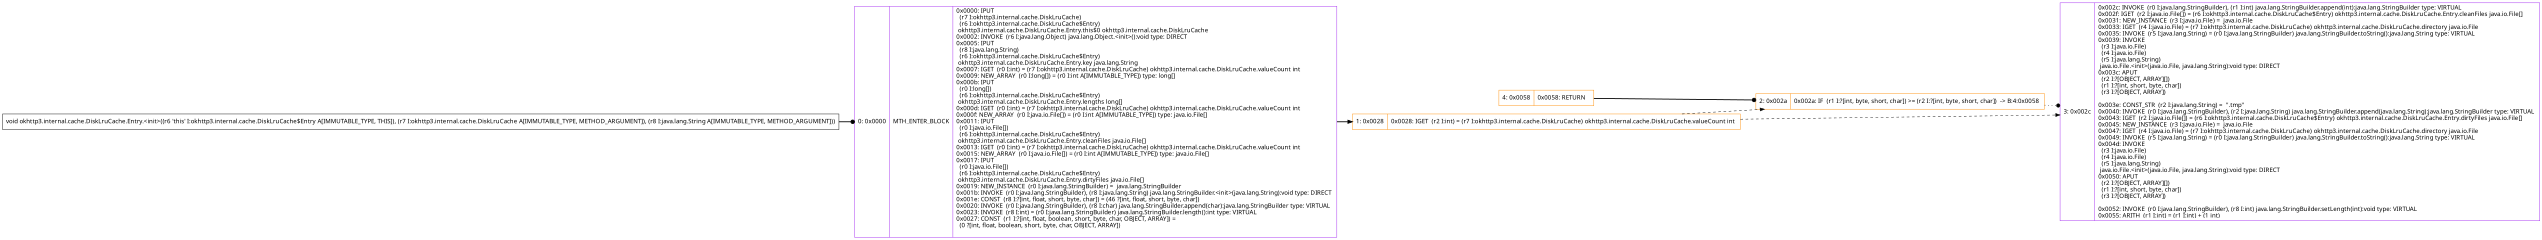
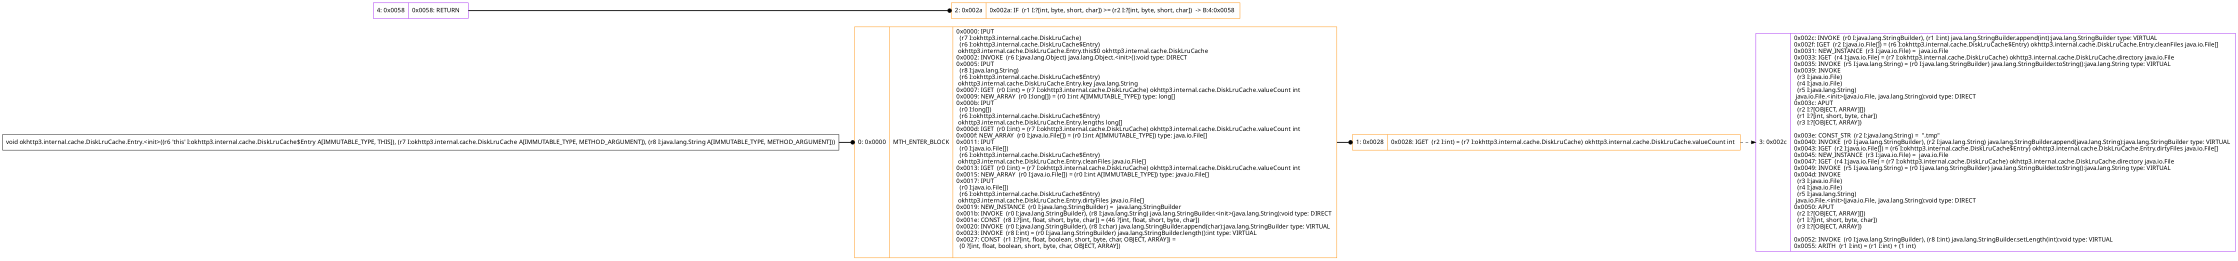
  digraph {
    fontname="Noto Sans"
    rankdir=LR
    node [color=darkorange fontname="Noto Sans" shape=record]
    edge [arrowhead=dot fontname="Noto Sans" style=bold]
-   n1 [color=purple label="{0\:\ 0x0000|MTH_ENTER_BLOCK\l|0x0000: IPUT  \l  (r7 I:okhttp3.internal.cache.DiskLruCache)\l  (r6 I:okhttp3.internal.cache.DiskLruCache$Entry)\l okhttp3.internal.cache.DiskLruCache.Entry.this$0 okhttp3.internal.cache.DiskLruCache \l0x0002: INVOKE  (r6 I:java.lang.Object) java.lang.Object.\<init\>():void type: DIRECT \l0x0005: IPUT  \l  (r8 I:java.lang.String)\l  (r6 I:okhttp3.internal.cache.DiskLruCache$Entry)\l okhttp3.internal.cache.DiskLruCache.Entry.key java.lang.String \l0x0007: IGET  (r0 I:int) = (r7 I:okhttp3.internal.cache.DiskLruCache) okhttp3.internal.cache.DiskLruCache.valueCount int \l0x0009: NEW_ARRAY  (r0 I:long[]) = (r0 I:int A[IMMUTABLE_TYPE]) type: long[] \l0x000b: IPUT  \l  (r0 I:long[])\l  (r6 I:okhttp3.internal.cache.DiskLruCache$Entry)\l okhttp3.internal.cache.DiskLruCache.Entry.lengths long[] \l0x000d: IGET  (r0 I:int) = (r7 I:okhttp3.internal.cache.DiskLruCache) okhttp3.internal.cache.DiskLruCache.valueCount int \l0x000f: NEW_ARRAY  (r0 I:java.io.File[]) = (r0 I:int A[IMMUTABLE_TYPE]) type: java.io.File[] \l0x0011: IPUT  \l  (r0 I:java.io.File[])\l  (r6 I:okhttp3.internal.cache.DiskLruCache$Entry)\l okhttp3.internal.cache.DiskLruCache.Entry.cleanFiles java.io.File[] \l0x0013: IGET  (r0 I:int) = (r7 I:okhttp3.internal.cache.DiskLruCache) okhttp3.internal.cache.DiskLruCache.valueCount int \l0x0015: NEW_ARRAY  (r0 I:java.io.File[]) = (r0 I:int A[IMMUTABLE_TYPE]) type: java.io.File[] \l0x0017: IPUT  \l  (r0 I:java.io.File[])\l  (r6 I:okhttp3.internal.cache.DiskLruCache$Entry)\l okhttp3.internal.cache.DiskLruCache.Entry.dirtyFiles java.io.File[] \l0x0019: NEW_INSTANCE  (r0 I:java.lang.StringBuilder) =  java.lang.StringBuilder \l0x001b: INVOKE  (r0 I:java.lang.StringBuilder), (r8 I:java.lang.String) java.lang.StringBuilder.\<init\>(java.lang.String):void type: DIRECT \l0x001e: CONST  (r8 I:?[int, float, short, byte, char]) = (46 ?[int, float, short, byte, char]) \l0x0020: INVOKE  (r0 I:java.lang.StringBuilder), (r8 I:char) java.lang.StringBuilder.append(char):java.lang.StringBuilder type: VIRTUAL \l0x0023: INVOKE  (r8 I:int) = (r0 I:java.lang.StringBuilder) java.lang.StringBuilder.length():int type: VIRTUAL \l0x0027: CONST  (r1 I:?[int, float, boolean, short, byte, char, OBJECT, ARRAY]) = \l  (0 ?[int, float, boolean, short, byte, char, OBJECT, ARRAY])\l \l}"]
+   n1 [label="{0\:\ 0x0000|MTH_ENTER_BLOCK\l|0x0000: IPUT  \l  (r7 I:okhttp3.internal.cache.DiskLruCache)\l  (r6 I:okhttp3.internal.cache.DiskLruCache$Entry)\l okhttp3.internal.cache.DiskLruCache.Entry.this$0 okhttp3.internal.cache.DiskLruCache \l0x0002: INVOKE  (r6 I:java.lang.Object) java.lang.Object.\<init\>():void type: DIRECT \l0x0005: IPUT  \l  (r8 I:java.lang.String)\l  (r6 I:okhttp3.internal.cache.DiskLruCache$Entry)\l okhttp3.internal.cache.DiskLruCache.Entry.key java.lang.String \l0x0007: IGET  (r0 I:int) = (r7 I:okhttp3.internal.cache.DiskLruCache) okhttp3.internal.cache.DiskLruCache.valueCount int \l0x0009: NEW_ARRAY  (r0 I:long[]) = (r0 I:int A[IMMUTABLE_TYPE]) type: long[] \l0x000b: IPUT  \l  (r0 I:long[])\l  (r6 I:okhttp3.internal.cache.DiskLruCache$Entry)\l okhttp3.internal.cache.DiskLruCache.Entry.lengths long[] \l0x000d: IGET  (r0 I:int) = (r7 I:okhttp3.internal.cache.DiskLruCache) okhttp3.internal.cache.DiskLruCache.valueCount int \l0x000f: NEW_ARRAY  (r0 I:java.io.File[]) = (r0 I:int A[IMMUTABLE_TYPE]) type: java.io.File[] \l0x0011: IPUT  \l  (r0 I:java.io.File[])\l  (r6 I:okhttp3.internal.cache.DiskLruCache$Entry)\l okhttp3.internal.cache.DiskLruCache.Entry.cleanFiles java.io.File[] \l0x0013: IGET  (r0 I:int) = (r7 I:okhttp3.internal.cache.DiskLruCache) okhttp3.internal.cache.DiskLruCache.valueCount int \l0x0015: NEW_ARRAY  (r0 I:java.io.File[]) = (r0 I:int A[IMMUTABLE_TYPE]) type: java.io.File[] \l0x0017: IPUT  \l  (r0 I:java.io.File[])\l  (r6 I:okhttp3.internal.cache.DiskLruCache$Entry)\l okhttp3.internal.cache.DiskLruCache.Entry.dirtyFiles java.io.File[] \l0x0019: NEW_INSTANCE  (r0 I:java.lang.StringBuilder) =  java.lang.StringBuilder \l0x001b: INVOKE  (r0 I:java.lang.StringBuilder), (r8 I:java.lang.String) java.lang.StringBuilder.\<init\>(java.lang.String):void type: DIRECT \l0x001e: CONST  (r8 I:?[int, float, short, byte, char]) = (46 ?[int, float, short, byte, char]) \l0x0020: INVOKE  (r0 I:java.lang.StringBuilder), (r8 I:char) java.lang.StringBuilder.append(char):java.lang.StringBuilder type: VIRTUAL \l0x0023: INVOKE  (r8 I:int) = (r0 I:java.lang.StringBuilder) java.lang.StringBuilder.length():int type: VIRTUAL \l0x0027: CONST  (r1 I:?[int, float, boolean, short, byte, char, OBJECT, ARRAY]) = \l  (0 ?[int, float, boolean, short, byte, char, OBJECT, ARRAY])\l \l}"]
    n2 [label="{1\:\ 0x0028|0x0028: IGET  (r2 I:int) = (r7 I:okhttp3.internal.cache.DiskLruCache) okhttp3.internal.cache.DiskLruCache.valueCount int \l}"]
    n3 [label="{2\:\ 0x002a|0x002a: IF  (r1 I:?[int, byte, short, char]) \>= (r2 I:?[int, byte, short, char])  \-\> B:4:0x0058 \l}"]
    n4 [color=purple label="{3\:\ 0x002c|0x002c: INVOKE  (r0 I:java.lang.StringBuilder), (r1 I:int) java.lang.StringBuilder.append(int):java.lang.StringBuilder type: VIRTUAL \l0x002f: IGET  (r2 I:java.io.File[]) = (r6 I:okhttp3.internal.cache.DiskLruCache$Entry) okhttp3.internal.cache.DiskLruCache.Entry.cleanFiles java.io.File[] \l0x0031: NEW_INSTANCE  (r3 I:java.io.File) =  java.io.File \l0x0033: IGET  (r4 I:java.io.File) = (r7 I:okhttp3.internal.cache.DiskLruCache) okhttp3.internal.cache.DiskLruCache.directory java.io.File \l0x0035: INVOKE  (r5 I:java.lang.String) = (r0 I:java.lang.StringBuilder) java.lang.StringBuilder.toString():java.lang.String type: VIRTUAL \l0x0039: INVOKE  \l  (r3 I:java.io.File)\l  (r4 I:java.io.File)\l  (r5 I:java.lang.String)\l java.io.File.\<init\>(java.io.File, java.lang.String):void type: DIRECT \l0x003c: APUT  \l  (r2 I:?[OBJECT, ARRAY][])\l  (r1 I:?[int, short, byte, char])\l  (r3 I:?[OBJECT, ARRAY])\l \l0x003e: CONST_STR  (r2 I:java.lang.String) =  \".tmp\" \l0x0040: INVOKE  (r0 I:java.lang.StringBuilder), (r2 I:java.lang.String) java.lang.StringBuilder.append(java.lang.String):java.lang.StringBuilder type: VIRTUAL \l0x0043: IGET  (r2 I:java.io.File[]) = (r6 I:okhttp3.internal.cache.DiskLruCache$Entry) okhttp3.internal.cache.DiskLruCache.Entry.dirtyFiles java.io.File[] \l0x0045: NEW_INSTANCE  (r3 I:java.io.File) =  java.io.File \l0x0047: IGET  (r4 I:java.io.File) = (r7 I:okhttp3.internal.cache.DiskLruCache) okhttp3.internal.cache.DiskLruCache.directory java.io.File \l0x0049: INVOKE  (r5 I:java.lang.String) = (r0 I:java.lang.StringBuilder) java.lang.StringBuilder.toString():java.lang.String type: VIRTUAL \l0x004d: INVOKE  \l  (r3 I:java.io.File)\l  (r4 I:java.io.File)\l  (r5 I:java.lang.String)\l java.io.File.\<init\>(java.io.File, java.lang.String):void type: DIRECT \l0x0050: APUT  \l  (r2 I:?[OBJECT, ARRAY][])\l  (r1 I:?[int, short, byte, char])\l  (r3 I:?[OBJECT, ARRAY])\l \l0x0052: INVOKE  (r0 I:java.lang.StringBuilder), (r8 I:int) java.lang.StringBuilder.setLength(int):void type: VIRTUAL \l0x0055: ARITH  (r1 I:int) = (r1 I:int) + (1 int) \l}"]
-   n5 [label="{4\:\ 0x0058|0x0058: RETURN   \l}"]
+   n5 [color=purple label="{4\:\ 0x0058|0x0058: RETURN   \l}"]
    n6 [color=black label="{void okhttp3.internal.cache.DiskLruCache.Entry.\<init\>((r6 'this' I:okhttp3.internal.cache.DiskLruCache$Entry A[IMMUTABLE_TYPE, THIS]), (r7 I:okhttp3.internal.cache.DiskLruCache A[IMMUTABLE_TYPE, METHOD_ARGUMENT]), (r8 I:java.lang.String A[IMMUTABLE_TYPE, METHOD_ARGUMENT])) }"]
-   n1 -> n2 [arrowhead=normal]
-   n2 -> n3 [arrowhead=normal style=dashed]
+   n1 -> n2
    n2 -> n4 [arrowhead=normal style=dashed]
-   n3 -> n4 [style=dotted]
    n5 -> n3
    n6 -> n1
  }
